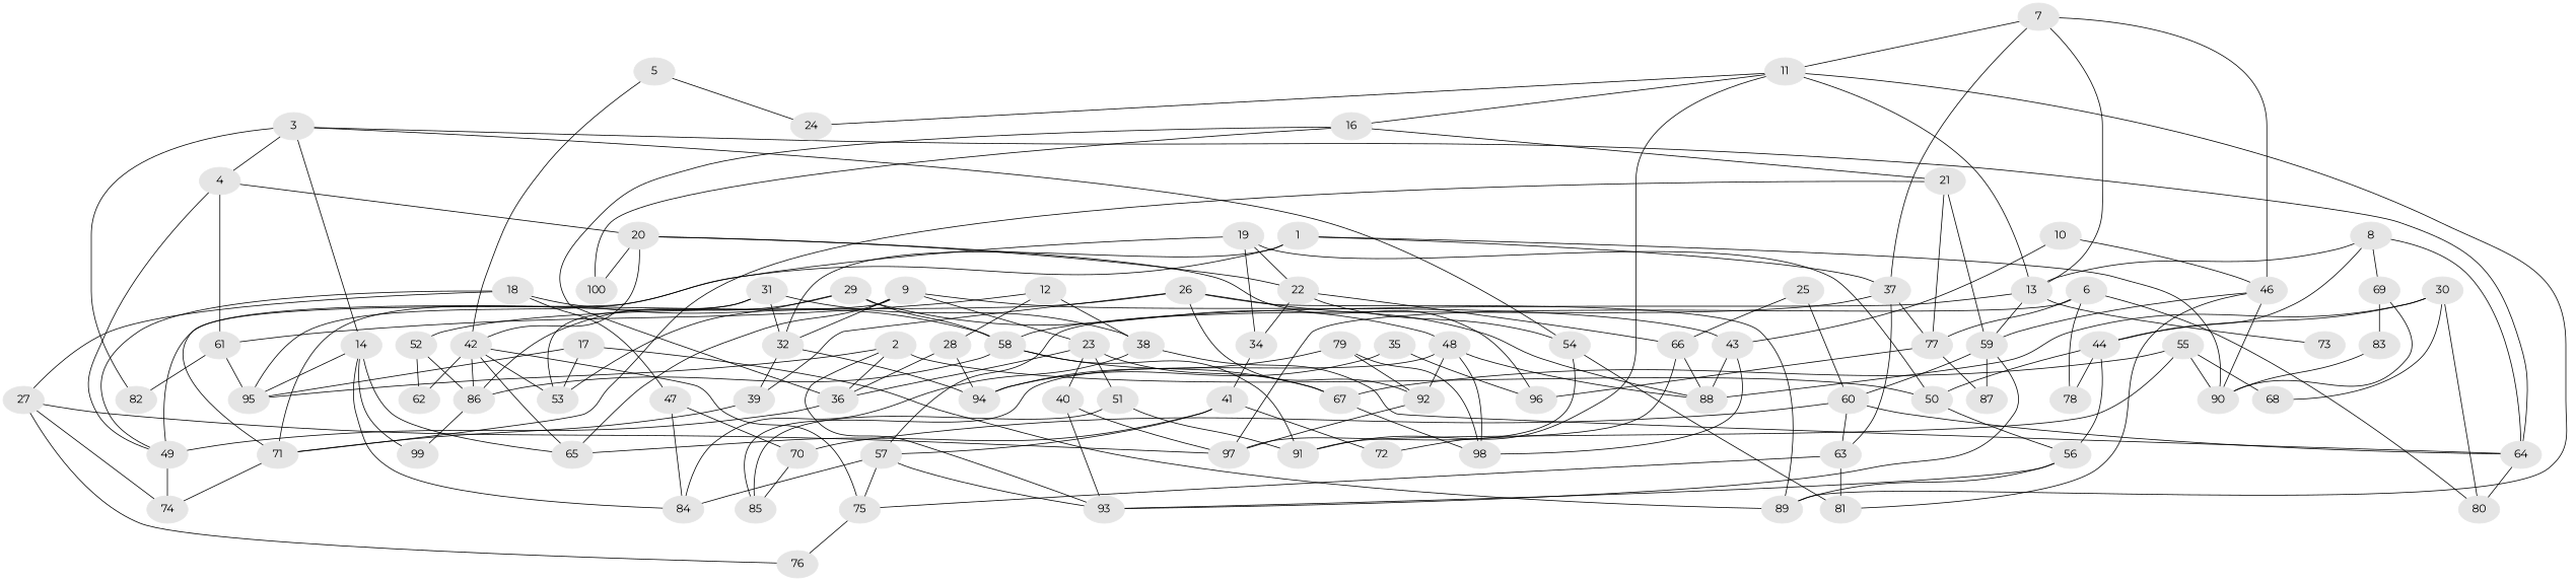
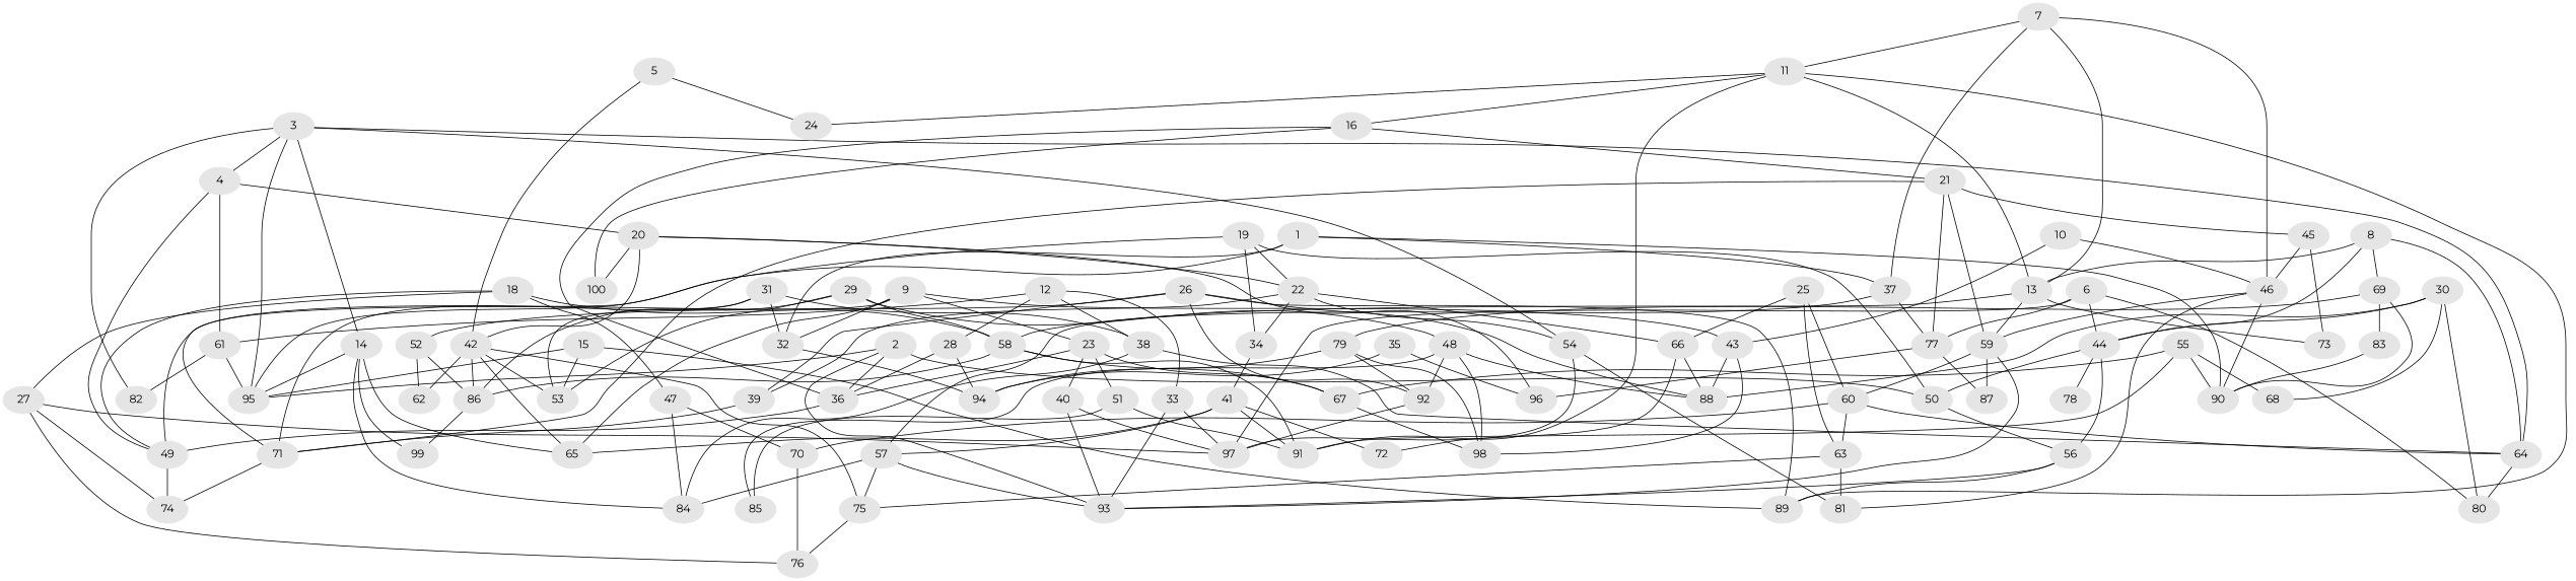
  graph {
    fontname=Montserrat
    node [color=gray90 fontname=Montserrat style=filled]
    edge [fontname=Montserrat]
    1
    32
    37
    90
    71
    39
    94
    77
    58
    63
    2
    36
    50
    93
    95
    49
    56
    3
    4
    14
    54
    64
    82
    20
    61
    65
    84
    99
    97
    81
    80
    42
    100
    22
    96
    74
    5
    24
    53
    86
    62
    75
    6
    78
    87
    7
    11
    13
    46
    16
    89
    91
    57
    59
    73
    8
    44
    69
    79
    83
    9
    23
    43
    40
    51
    67
    88
    98
    10
    21
    12
    28
+   33
    38
    60
    26
    52
    92
-   17
+   45
+   17 [label=15]
    18
    27
    47
    76
    70
    19
    34
    66
    41
    72
    85
    25
    29
    48
    30
    68
    31
    35
    55
    1 -- 32
    1 -- 37
    1 -- 90
    1 -- 71
-   32 -- 39
+   22 -- 39
    32 -- 94
    37 -- 77
    37 -- 58
-   37 -- 63
+   25 -- 63
    71 -- 74
    39 -- 71
    77 -- 96
    77 -- 87
    58 -- 86
    58 -- 91
    58 -- 67
    63 -- 81
    63 -- 75
    2 -- 36
    2 -- 50
    2 -- 93
    2 -- 95
    36 -- 49
    50 -- 56
    49 -- 74
    56 -- 93
    56 -- 89
+   3 -- 95
    3 -- 4
    3 -- 14
    3 -- 54
    3 -- 64
    3 -- 82
    4 -- 49
    4 -- 20
    4 -- 61
    14 -- 95
    14 -- 65
    14 -- 84
    14 -- 99
    54 -- 97
    54 -- 81
    64 -- 80
    20 -- 42
    20 -- 100
    20 -- 22
    20 -- 96
    61 -- 95
    61 -- 82
    42 -- 65
    42 -- 53
    42 -- 86
    42 -- 62
    42 -- 75
    22 -- 54
    22 -- 34
    22 -- 66
    5 -- 42
    5 -- 24
    86 -- 99
    75 -- 76
    6 -- 77
    6 -- 97
    6 -- 80
-   6 -- 78
+   6 -- 44
    7 -- 37
    7 -- 11
    7 -- 13
    7 -- 46
    11 -- 24
    11 -- 13
    11 -- 16
    11 -- 89
    11 -- 91
    13 -- 57
    13 -- 59
    13 -- 73
    46 -- 90
    46 -- 81
    46 -- 59
    16 -- 36
    16 -- 100
    16 -- 21
    57 -- 93
    57 -- 84
    57 -- 75
    59 -- 93
    59 -- 87
    59 -- 60
    8 -- 64
    8 -- 13
    8 -- 44
    8 -- 69
    44 -- 50
    44 -- 56
    44 -- 78
    69 -- 90
+   69 -- 79
    69 -- 83
    79 -- 94
    79 -- 98
    79 -- 92
    83 -- 90
    9 -- 32
    9 -- 49
    9 -- 65
    9 -- 23
    9 -- 43
    23 -- 36
    23 -- 40
    23 -- 51
    23 -- 67
    43 -- 88
    43 -- 98
    40 -- 93
    40 -- 97
    51 -- 91
    51 -- 85
    67 -- 98
    10 -- 46
    10 -- 43
    21 -- 71
    21 -- 77
    21 -- 59
+   21 -- 45
    12 -- 61
    12 -- 28
+   12 -- 33
    12 -- 38
    28 -- 94
    28 -- 36
+   33 -- 93
+   33 -- 97
    38 -- 64
    38 -- 84
    60 -- 63
    60 -- 64
    60 -- 70
    26 -- 39
    26 -- 89
    26 -- 88
    26 -- 52
    26 -- 92
    52 -- 86
    52 -- 62
    92 -- 97
+   45 -- 46
+   45 -- 73
    17 -- 95
    17 -- 53
    17 -- 89
    18 -- 58
    18 -- 49
    18 -- 27
    18 -- 47
    27 -- 97
    27 -- 74
    27 -- 76
    47 -- 84
    47 -- 70
-   70 -- 85
+   70 -- 76
    19 -- 50
    19 -- 95
    19 -- 22
    19 -- 34
    34 -- 41
    66 -- 88
    66 -- 72
    41 -- 65
+   41 -- 91
    41 -- 57
    41 -- 72
    25 -- 60
    25 -- 66
    29 -- 58
    29 -- 53
    29 -- 86
    29 -- 48
    48 -- 88
    48 -- 98
    48 -- 92
    48 -- 85
    30 -- 80
    30 -- 44
    30 -- 88
    30 -- 68
    31 -- 32
    31 -- 71
    31 -- 53
    31 -- 38
    35 -- 94
    35 -- 96
    55 -- 90
    55 -- 91
    55 -- 67
    55 -- 68
  }
